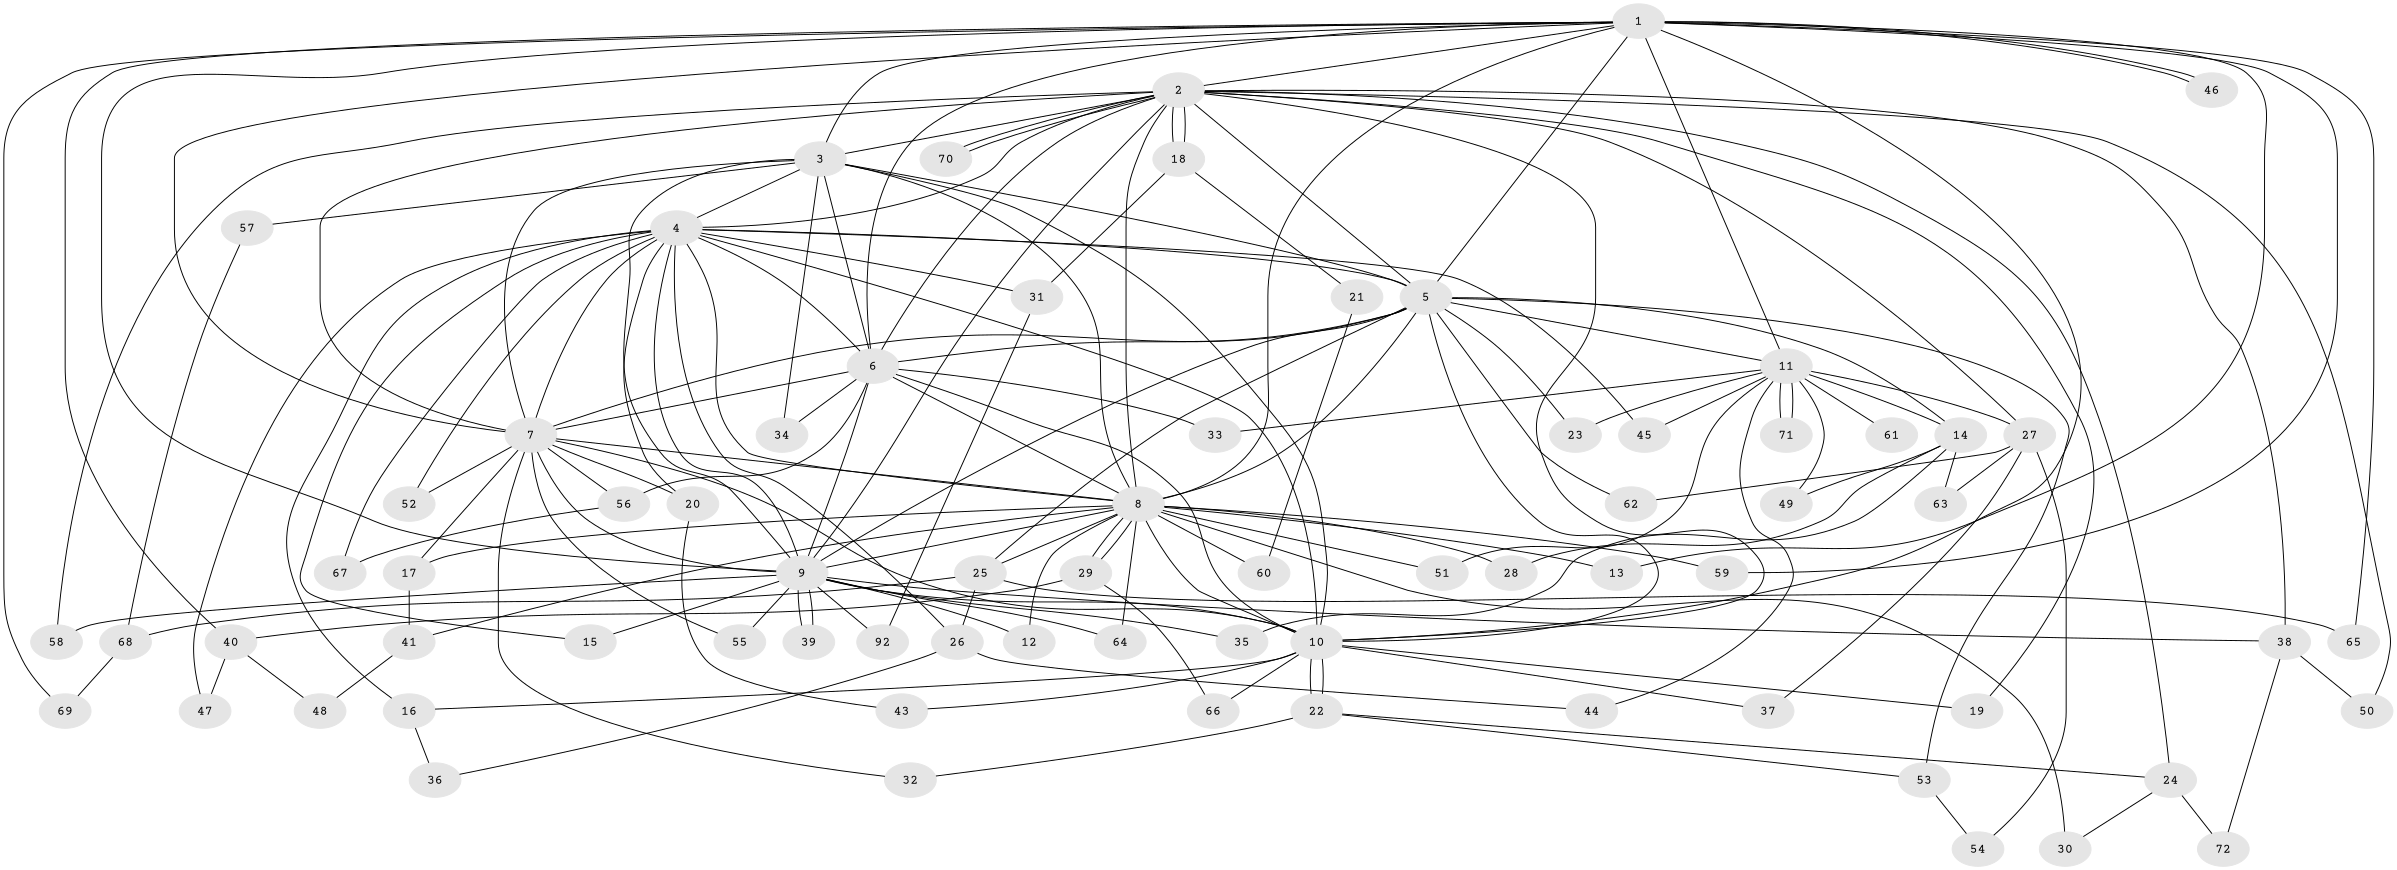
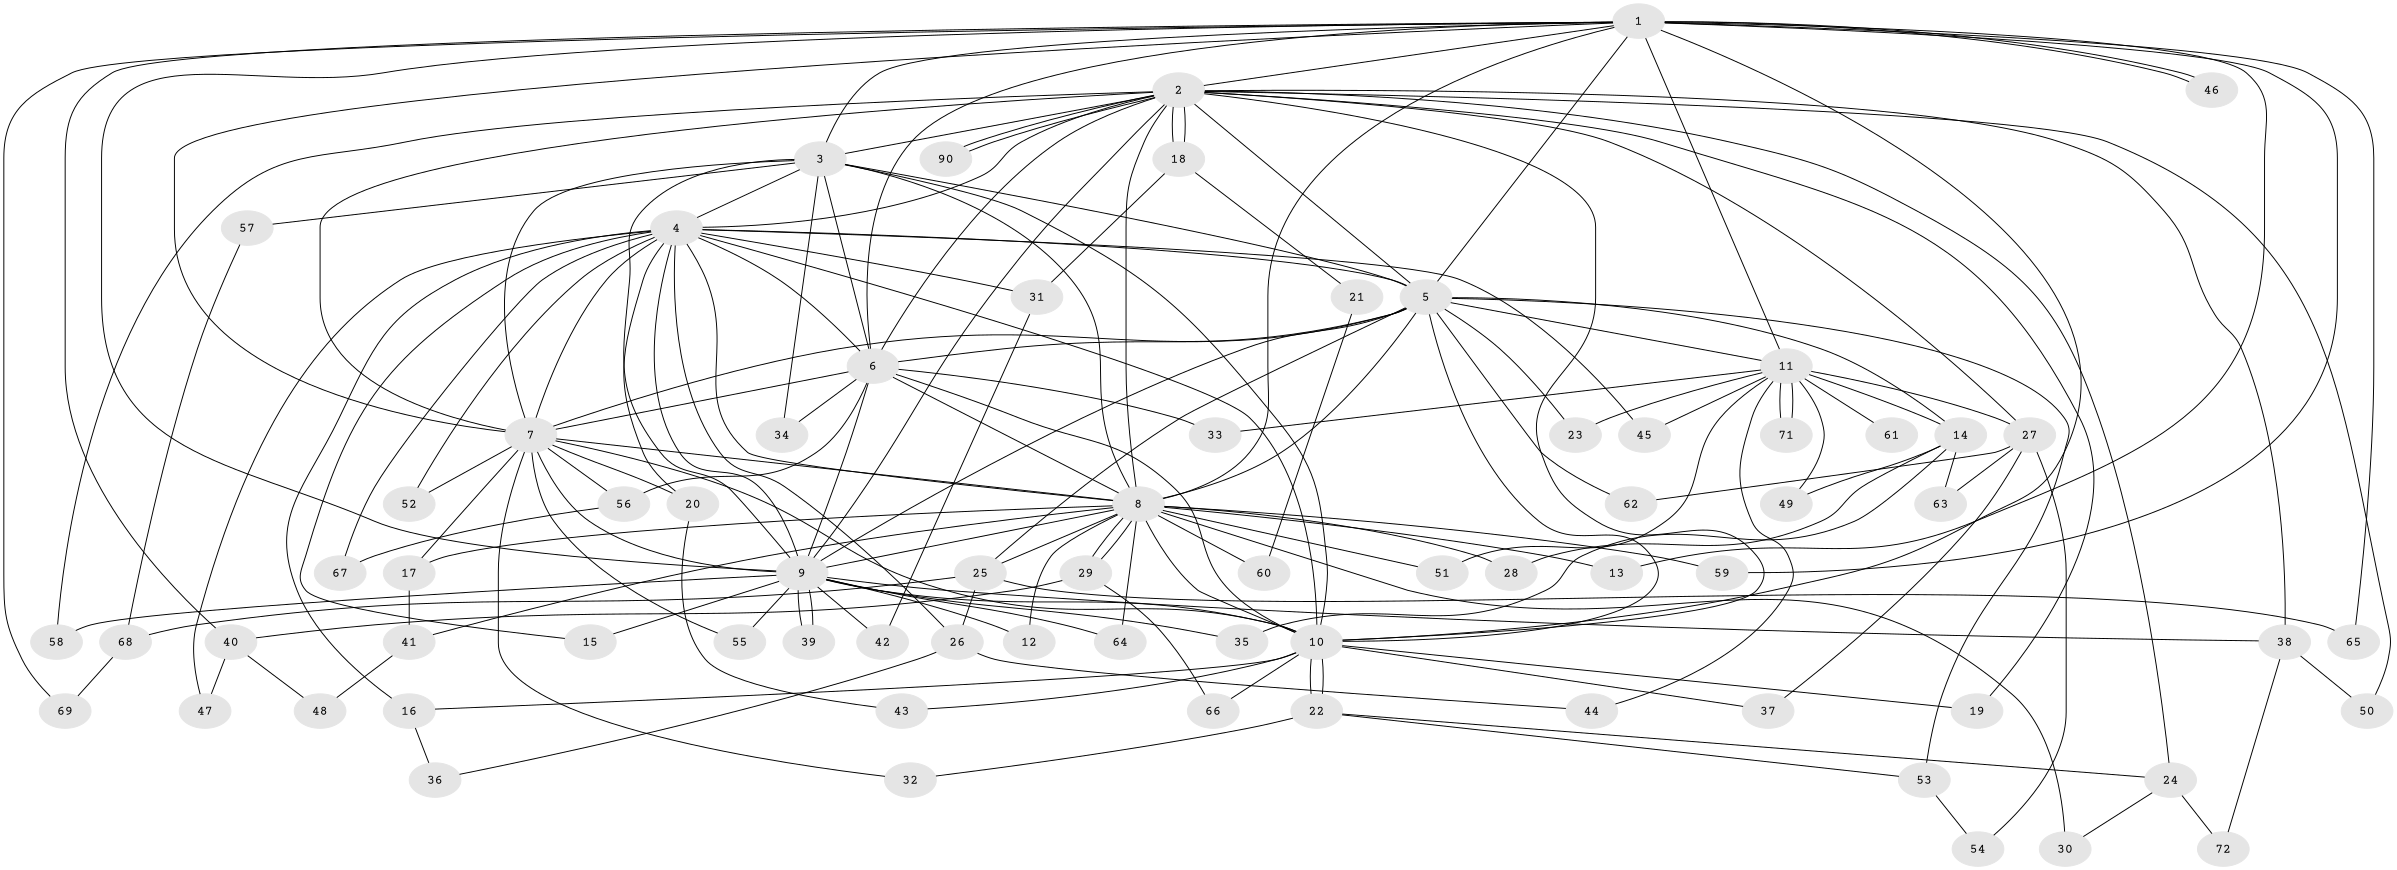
  graph {
    fontname="Courier Prime"
    node [color=gray90 fontname="Courier Prime" style=filled]
    edge [fontname="Courier Prime"]
    1
    2
    3
    5
    6
    7
    8
    9
    10
    11
    13
    40
    46
    59
    65
    69
    4
    18
    19
    24
    27
    38
    50
    58
-   70
+   70 [label=90]
    34
    57
    15
    16
    20
    26
    31
    45
    47
    52
    67
    14
    23
    25
    53
    62
    33
    56
    17
    32
    55
    12
    28
    29
    30
    41
    51
    60
    64
    35
    39
-   42 [label=92]
+   42
    22
    37
    43
    66
    61
    44
    49
    71
    48
    21
    72
    63
    54
    68
    36
    1 -- 2
    1 -- 3
    1 -- 5
    1 -- 6
    1 -- 7
    1 -- 8
    1 -- 9
    1 -- 10
    1 -- 11
    1 -- 13
    1 -- 40
    1 -- 46
    1 -- 46
    1 -- 59
    1 -- 65
    1 -- 69
    2 -- 3
    2 -- 5
    2 -- 6
    2 -- 7
    2 -- 8
    2 -- 9
    2 -- 10
    2 -- 4
    2 -- 18
    2 -- 18
    2 -- 19
    2 -- 24
    2 -- 27
    2 -- 38
    2 -- 50
    2 -- 58
    2 -- 70
    2 -- 70
    3 -- 5
    3 -- 6
    3 -- 7
    3 -- 8
    3 -- 9
    3 -- 10
    3 -- 4
    3 -- 34
    3 -- 57
    5 -- 6
    5 -- 7
    5 -- 8
    5 -- 9
    5 -- 10
    5 -- 11
    5 -- 14
    5 -- 23
    5 -- 25
    5 -- 53
    5 -- 62
    6 -- 7
    6 -- 8
    6 -- 9
    6 -- 10
    6 -- 34
    6 -- 33
    6 -- 56
    7 -- 8
    7 -- 9
    7 -- 10
    7 -- 20
    7 -- 52
    7 -- 56
    7 -- 17
    7 -- 32
    7 -- 55
    8 -- 9
    8 -- 10
    8 -- 13
    8 -- 59
    8 -- 25
    8 -- 17
    8 -- 12
    8 -- 28
    8 -- 29
    8 -- 29
    8 -- 30
    8 -- 41
    8 -- 51
    8 -- 60
    8 -- 64
    9 -- 10
    9 -- 38
    9 -- 58
    9 -- 15
    9 -- 55
    9 -- 12
    9 -- 64
    9 -- 35
    9 -- 39
    9 -- 39
    9 -- 42
    10 -- 19
    10 -- 16
    10 -- 22
    10 -- 22
    10 -- 37
    10 -- 43
    10 -- 66
    11 -- 27
    11 -- 45
    11 -- 14
    11 -- 23
    11 -- 33
    11 -- 51
    11 -- 61
    11 -- 44
    11 -- 49
    11 -- 71
    11 -- 71
    40 -- 47
    40 -- 48
    4 -- 5
    4 -- 6
    4 -- 7
    4 -- 8
    4 -- 9
    4 -- 10
    4 -- 15
    4 -- 16
    4 -- 20
    4 -- 26
    4 -- 31
    4 -- 45
    4 -- 47
    4 -- 52
    4 -- 67
    18 -- 31
    18 -- 21
    24 -- 30
    24 -- 72
    27 -- 62
    27 -- 37
    27 -- 63
    27 -- 54
    38 -- 50
    38 -- 72
    57 -- 68
    16 -- 36
    20 -- 43
    26 -- 44
    26 -- 36
    31 -- 42
    14 -- 28
    14 -- 35
    14 -- 49
    14 -- 63
    25 -- 65
    25 -- 26
    25 -- 68
    53 -- 54
    56 -- 67
    17 -- 41
    29 -- 40
    29 -- 66
    41 -- 48
    22 -- 24
    22 -- 53
    22 -- 32
    21 -- 60
    68 -- 69
  }
